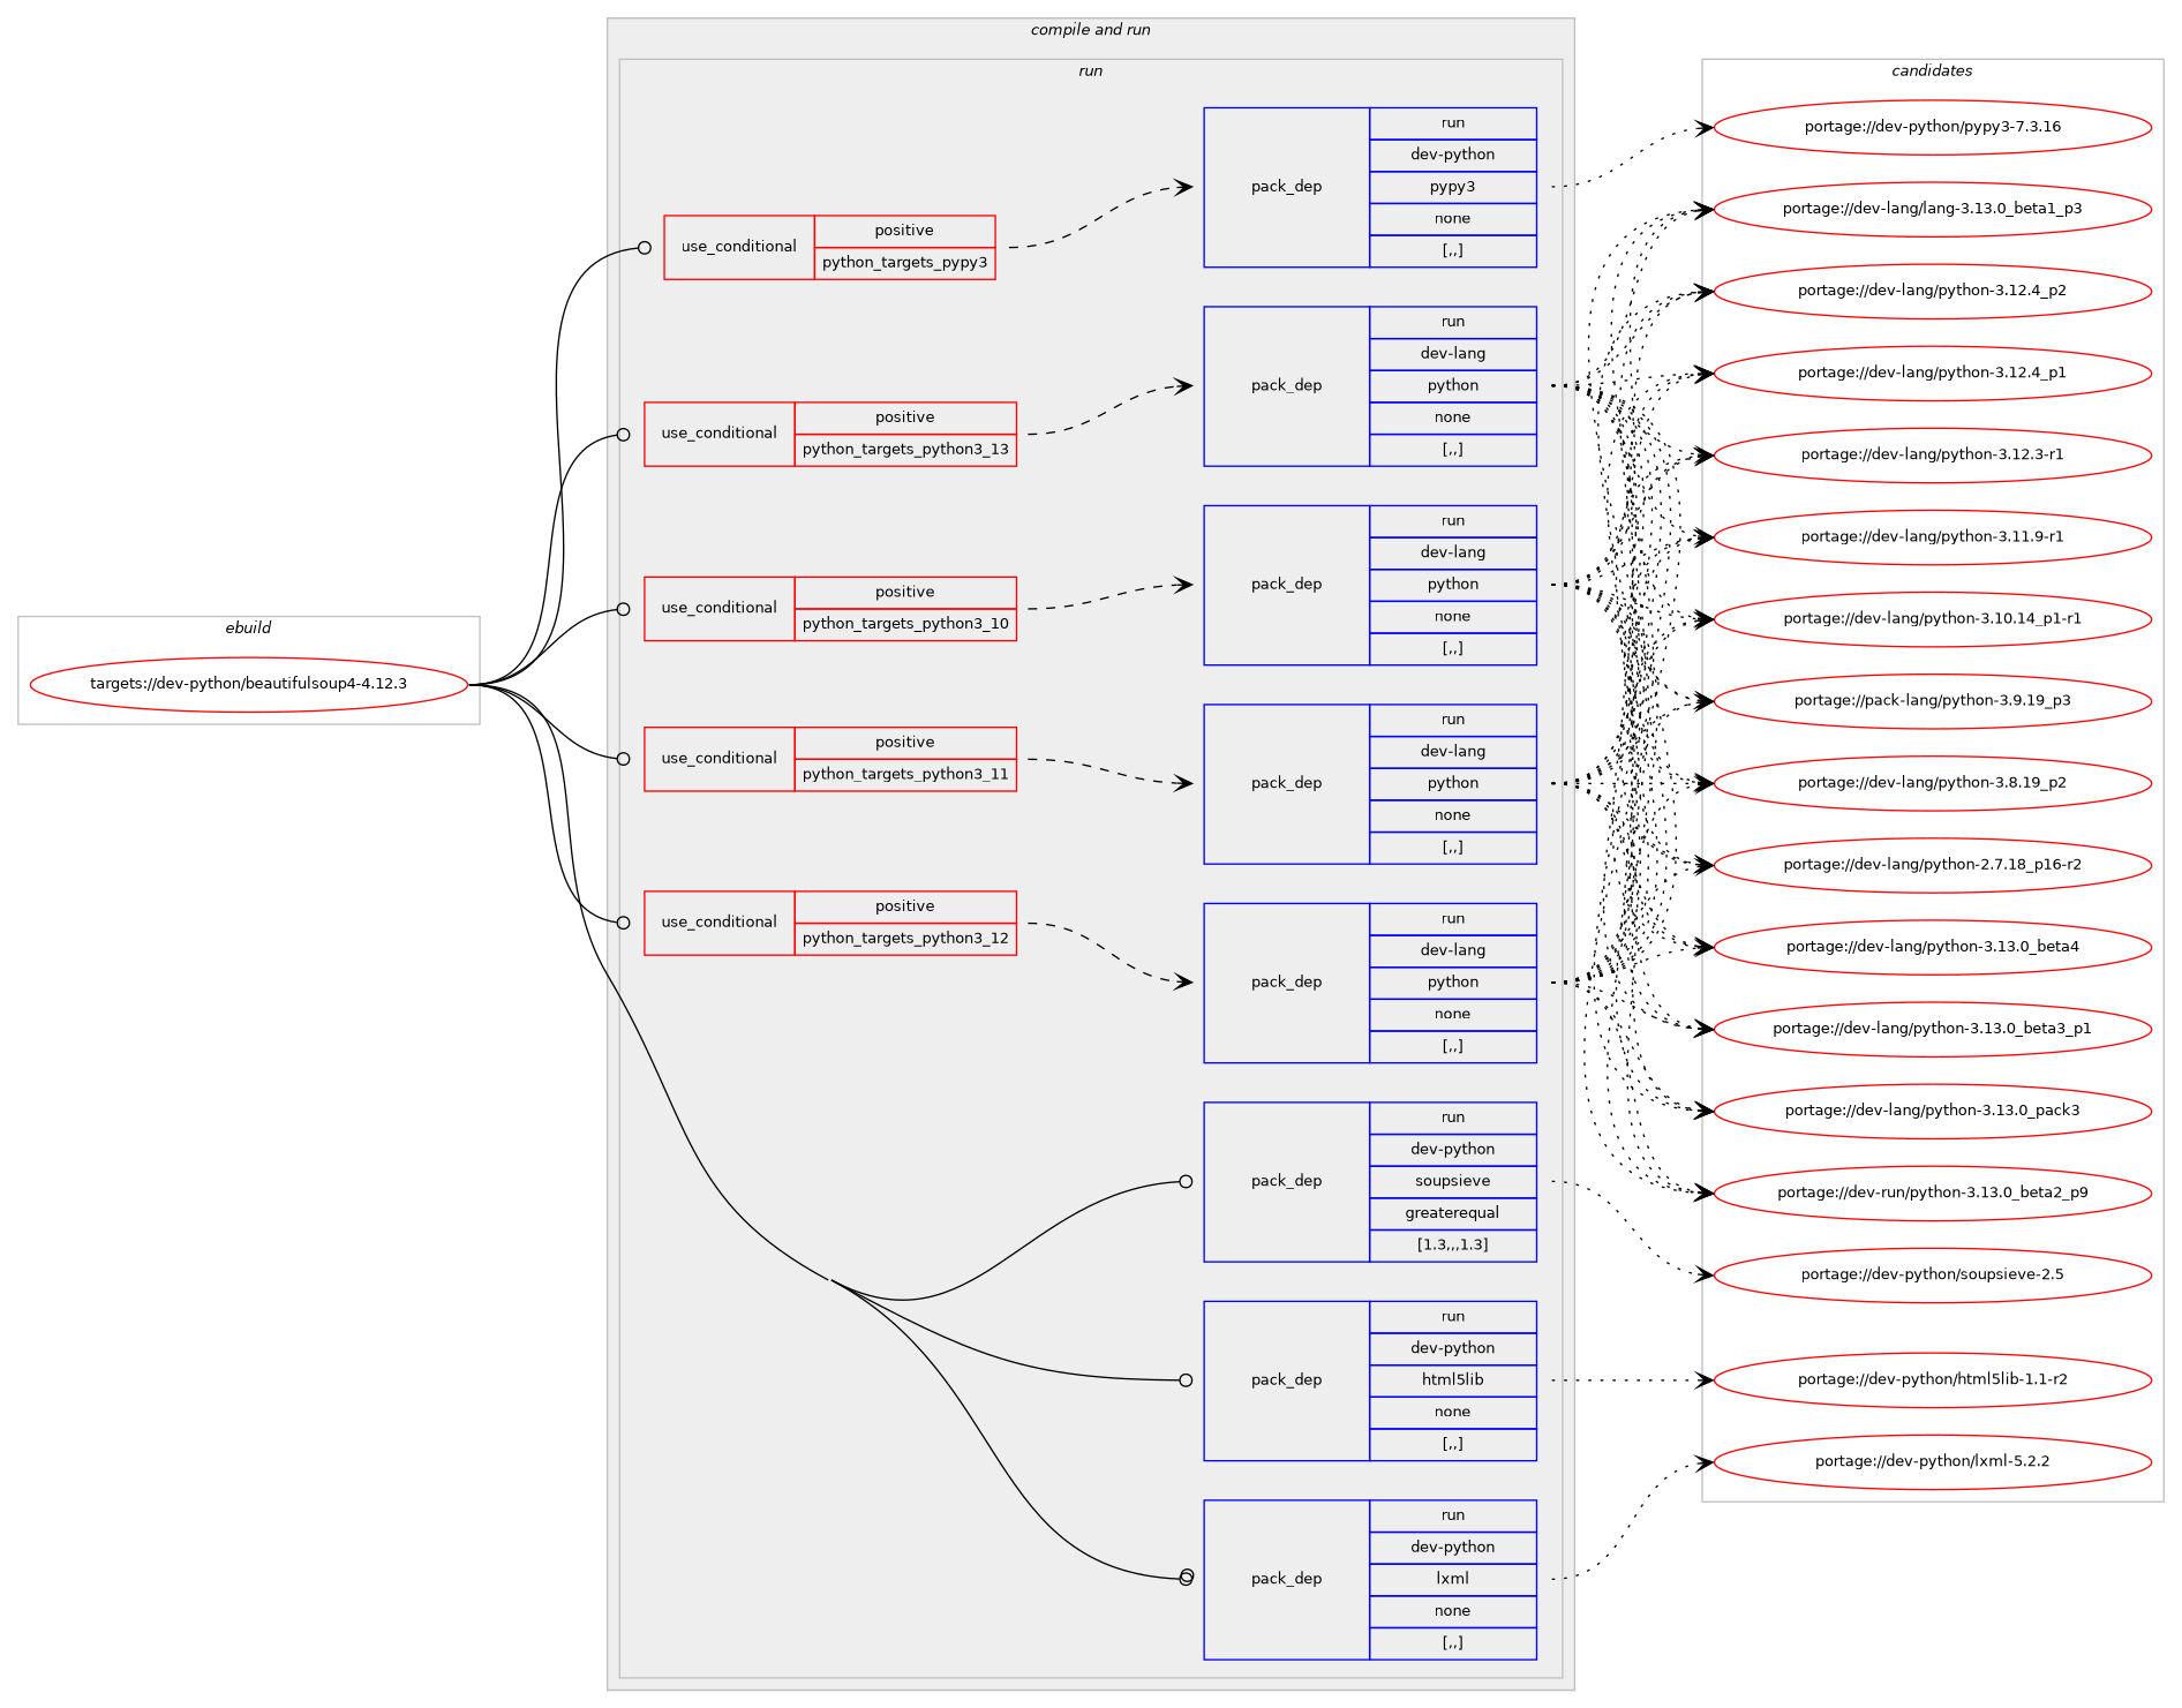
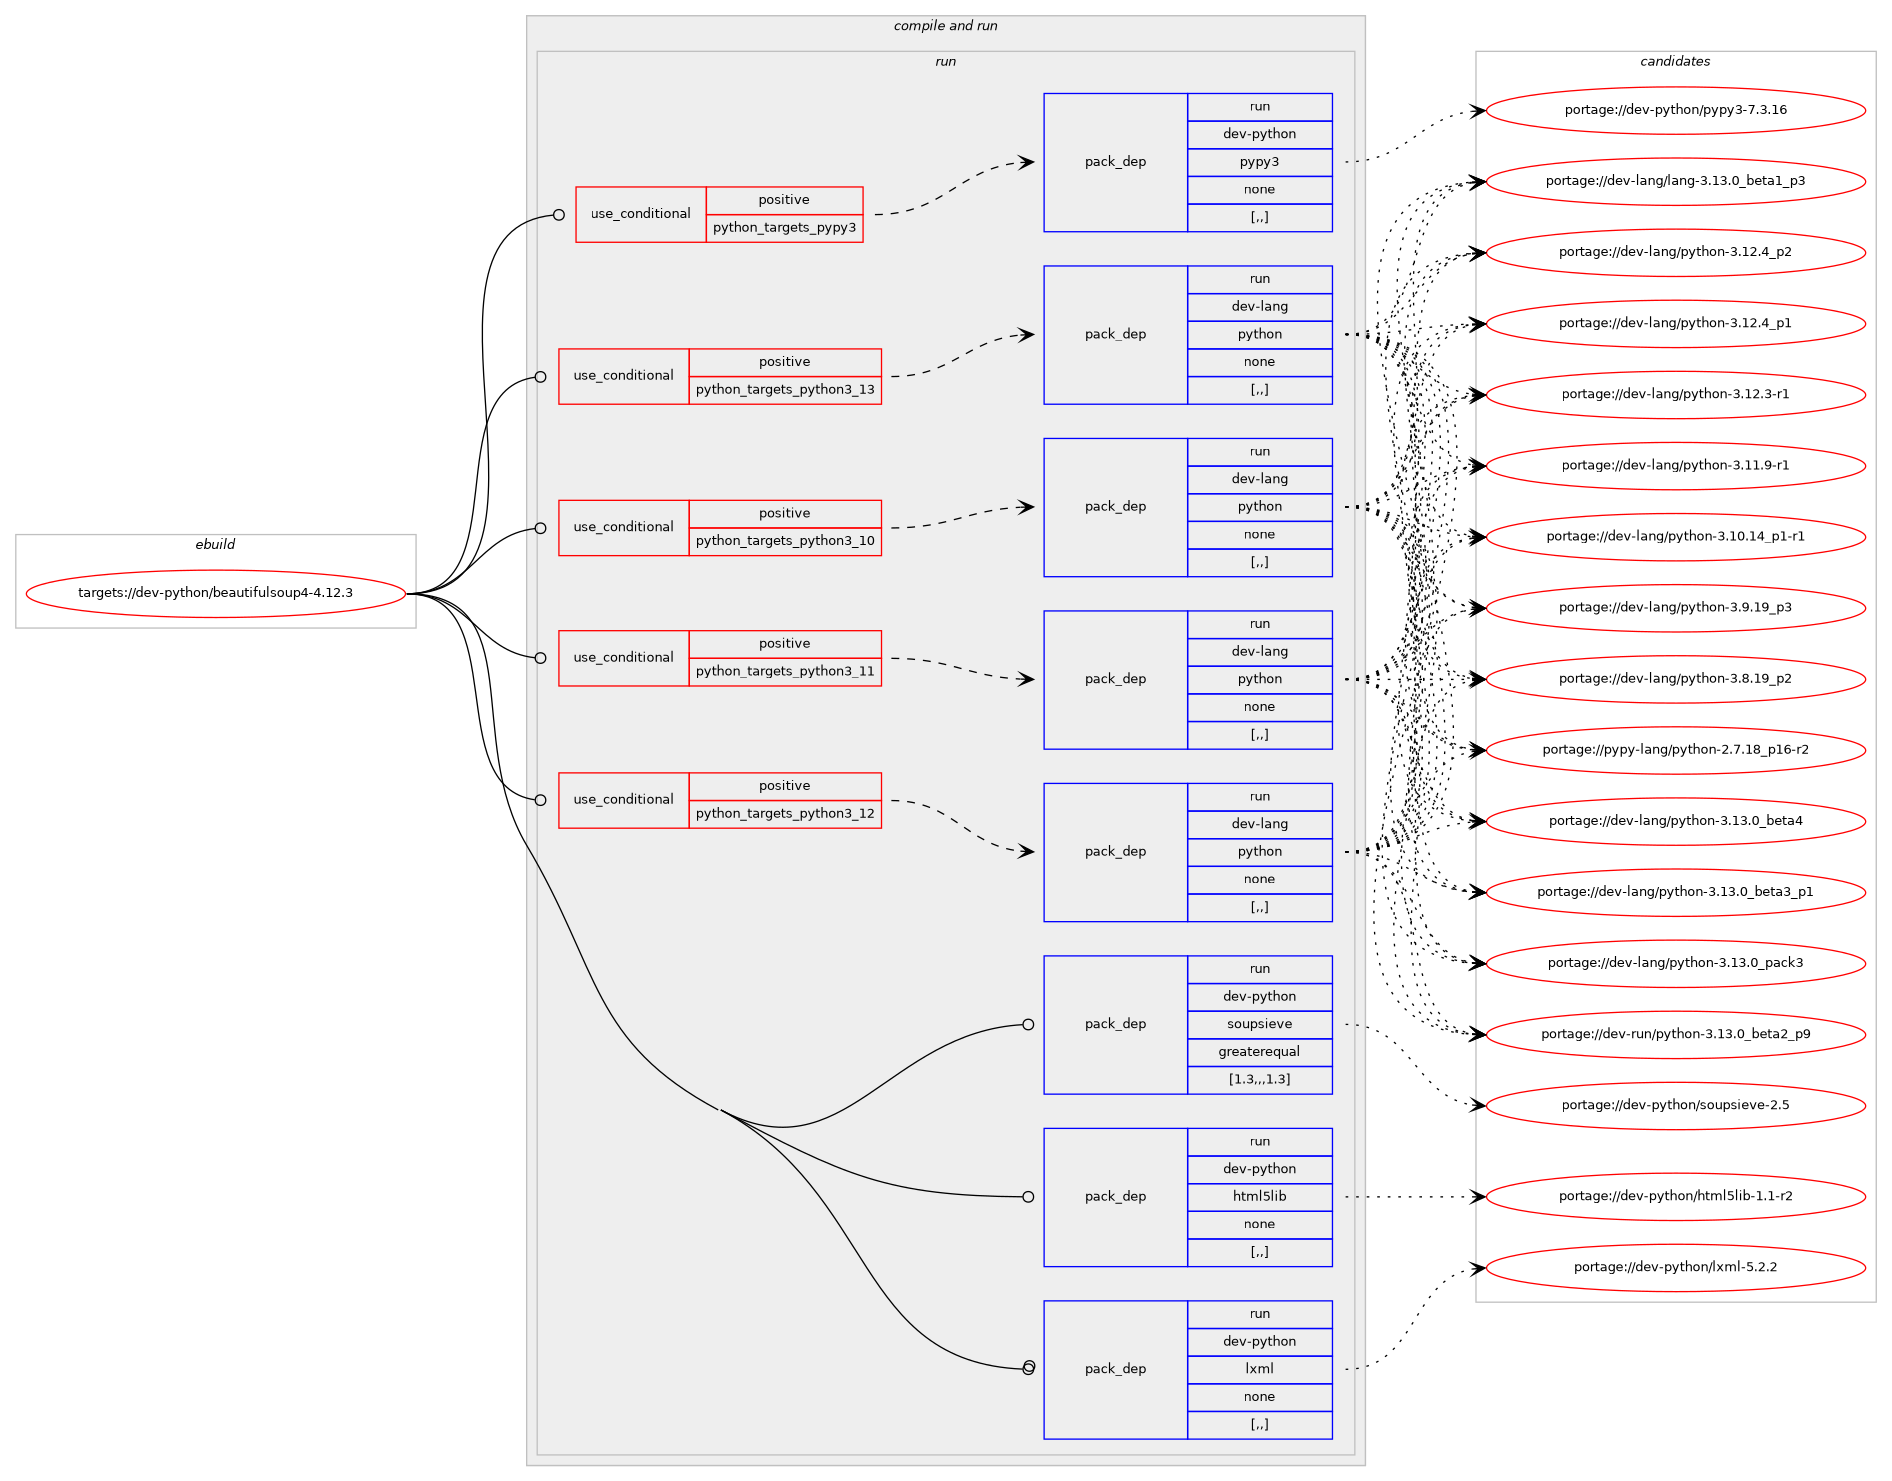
  digraph {
    compound=true
    concentrate=true
    fontname=Helvetica
    fontsize=10
    newrank=true
    rankdir=LR
    ranksep=1.5
    node [color=red fontname=Helvetica fontsize=10]
    edge [arrowhead=vee headport=w style=dotted tailport=e weight=100]
    n1 [label="targets://dev-python/beautifulsoup4-4.12.3" width=4]
    n2 [color=blue label=<<TABLE BORDER="0" CELLBORDER="1" CELLSPACING="0" CELLPADDING="4" WIDTH="220"><TR><TD ROWSPAN="6" CELLPADDING="30">pack_dep</TD></TR><TR><TD WIDTH="110">run</TD></TR><TR><TD>dev-python</TD></TR><TR><TD>pypy3</TD></TR><TR><TD>none</TD></TR><TR><TD>[,,]</TD></TR></TABLE>> shape=none]
    n3 [label=<<TABLE BORDER="0" CELLBORDER="1" CELLSPACING="0" CELLPADDING="4"><TR><TD ROWSPAN="3" CELLPADDING="10">use_conditional</TD></TR><TR><TD>positive</TD></TR><TR><TD>python_targets_pypy3</TD></TR></TABLE>> shape=none]
    n4 [color=blue label=<<TABLE BORDER="0" CELLBORDER="1" CELLSPACING="0" CELLPADDING="4" WIDTH="220"><TR><TD ROWSPAN="6" CELLPADDING="30">pack_dep</TD></TR><TR><TD WIDTH="110">run</TD></TR><TR><TD>dev-lang</TD></TR><TR><TD>python</TD></TR><TR><TD>none</TD></TR><TR><TD>[,,]</TD></TR></TABLE>> shape=none]
    n5 [label=<<TABLE BORDER="0" CELLBORDER="1" CELLSPACING="0" CELLPADDING="4"><TR><TD ROWSPAN="3" CELLPADDING="10">use_conditional</TD></TR><TR><TD>positive</TD></TR><TR><TD>python_targets_python3_10</TD></TR></TABLE>> shape=none]
    n6 [color=blue label=<<TABLE BORDER="0" CELLBORDER="1" CELLSPACING="0" CELLPADDING="4" WIDTH="220"><TR><TD ROWSPAN="6" CELLPADDING="30">pack_dep</TD></TR><TR><TD WIDTH="110">run</TD></TR><TR><TD>dev-lang</TD></TR><TR><TD>python</TD></TR><TR><TD>none</TD></TR><TR><TD>[,,]</TD></TR></TABLE>> shape=none]
    n7 [label=<<TABLE BORDER="0" CELLBORDER="1" CELLSPACING="0" CELLPADDING="4"><TR><TD ROWSPAN="3" CELLPADDING="10">use_conditional</TD></TR><TR><TD>positive</TD></TR><TR><TD>python_targets_python3_11</TD></TR></TABLE>> shape=none]
    n8 [color=blue label=<<TABLE BORDER="0" CELLBORDER="1" CELLSPACING="0" CELLPADDING="4" WIDTH="220"><TR><TD ROWSPAN="6" CELLPADDING="30">pack_dep</TD></TR><TR><TD WIDTH="110">run</TD></TR><TR><TD>dev-lang</TD></TR><TR><TD>python</TD></TR><TR><TD>none</TD></TR><TR><TD>[,,]</TD></TR></TABLE>> shape=none]
    n9 [label=<<TABLE BORDER="0" CELLBORDER="1" CELLSPACING="0" CELLPADDING="4"><TR><TD ROWSPAN="3" CELLPADDING="10">use_conditional</TD></TR><TR><TD>positive</TD></TR><TR><TD>python_targets_python3_12</TD></TR></TABLE>> shape=none]
    n10 [color=blue label=<<TABLE BORDER="0" CELLBORDER="1" CELLSPACING="0" CELLPADDING="4" WIDTH="220"><TR><TD ROWSPAN="6" CELLPADDING="30">pack_dep</TD></TR><TR><TD WIDTH="110">run</TD></TR><TR><TD>dev-lang</TD></TR><TR><TD>python</TD></TR><TR><TD>none</TD></TR><TR><TD>[,,]</TD></TR></TABLE>> shape=none]
    n11 [label=<<TABLE BORDER="0" CELLBORDER="1" CELLSPACING="0" CELLPADDING="4"><TR><TD ROWSPAN="3" CELLPADDING="10">use_conditional</TD></TR><TR><TD>positive</TD></TR><TR><TD>python_targets_python3_13</TD></TR></TABLE>> shape=none]
    n12 [color=blue label=<<TABLE BORDER="0" CELLBORDER="1" CELLSPACING="0" CELLPADDING="4" WIDTH="220"><TR><TD ROWSPAN="6" CELLPADDING="30">pack_dep</TD></TR><TR><TD WIDTH="110">run</TD></TR><TR><TD>dev-python</TD></TR><TR><TD>html5lib</TD></TR><TR><TD>none</TD></TR><TR><TD>[,,]</TD></TR></TABLE>> shape=none]
    n13 [color=blue label=<<TABLE BORDER="0" CELLBORDER="1" CELLSPACING="0" CELLPADDING="4" WIDTH="220"><TR><TD ROWSPAN="6" CELLPADDING="30">pack_dep</TD></TR><TR><TD WIDTH="110">run</TD></TR><TR><TD>dev-python</TD></TR><TR><TD>lxml</TD></TR><TR><TD>none</TD></TR><TR><TD>[,,]</TD></TR></TABLE>> shape=none]
    n14 [color=blue label=<<TABLE BORDER="0" CELLBORDER="1" CELLSPACING="0" CELLPADDING="4" WIDTH="220"><TR><TD ROWSPAN="6" CELLPADDING="30">pack_dep</TD></TR><TR><TD WIDTH="110">run</TD></TR><TR><TD>dev-python</TD></TR><TR><TD>soupsieve</TD></TR><TR><TD>greaterequal</TD></TR><TR><TD>[1.3,,,1.3]</TD></TR></TABLE>> shape=none]
    n15 [label="portage://dev-python/pypy3-7.3.16" width=4]
    n16 [label="portage://dev-lang/python-3.13.0_beta4" width=4]
    n17 [label="portage://dev-lang/python-3.13.0_beta3_p1" width=4]
    n18 [label="portage://dev-lang/python-3.13.0_pack3" width=4]
    n19 [label="portage://dev-run/python-3.13.0_beta2_p9" width=4]
    n20 [label="portage://dev-lang/lang-3.13.0_beta1_p3" width=4]
    n21 [label="portage://dev-lang/python-3.12.4_p2" width=4]
    n22 [label="portage://dev-lang/python-3.12.4_p1" width=4]
    n23 [label="portage://dev-lang/python-3.12.3-r1" width=4]
    n24 [label="portage://dev-lang/python-3.11.9-r1" width=4]
    n25 [label="portage://dev-lang/python-3.10.14_p1-r1" width=4]
-   n26 [label="portage://pack-lang/python-3.9.19_p3" width=4]
+   n26 [label="portage://dev-lang/python-3.9.19_p3" width=4]
    n27 [label="portage://dev-lang/python-3.8.19_p2" width=4]
-   n28 [label="portage://dev-lang/python-2.7.18_p16-r2" width=4]
+   n28 [label="portage://pypy-lang/python-2.7.18_p16-r2" width=4]
    n29 [label="portage://dev-python/html5lib-1.1-r2" width=4]
    n30 [label="portage://dev-python/lxml-5.2.2" width=4]
    n31 [label="portage://dev-python/soupsieve-2.5" width=4]
    subgraph cluster_1 {
      color=gray
      label=<<i>ebuild</i>>
      n1
    }
    subgraph cluster_2 {
      color=gray
      label=<<i>dependencies</i>>
      subgraph cluster_3 {
        color=gray
        fillcolor="#eeeeee"
        label=<<i>compile</i>>
        style=filled
      }
      subgraph cluster_4 {
        color=gray
        fillcolor="#eeeeee"
        label=<<i>compile and run</i>>
        style=filled
      }
      subgraph cluster_5 {
        color=gray
        fillcolor="#eeeeee"
        label=<<i>run</i>>
        style=filled
        subgraph sub_6 {
          color=gray
          fillcolor="#eeeeee"
          label=<<i>run</i>>
          style=filled
          n3
          subgraph sub_7 {
            color=gray
            fillcolor="#eeeeee"
            label=<<i>run</i>>
            style=filled
            n2
          }
        }
        subgraph sub_8 {
          color=gray
          fillcolor="#eeeeee"
          label=<<i>run</i>>
          style=filled
          n5
          subgraph sub_9 {
            color=gray
            fillcolor="#eeeeee"
            label=<<i>run</i>>
            style=filled
            n4
          }
        }
        subgraph sub_10 {
          color=gray
          fillcolor="#eeeeee"
          label=<<i>run</i>>
          style=filled
          n7
          subgraph sub_11 {
            color=gray
            fillcolor="#eeeeee"
            label=<<i>run</i>>
            style=filled
            n6
          }
        }
        subgraph sub_12 {
          color=gray
          fillcolor="#eeeeee"
          label=<<i>run</i>>
          style=filled
          n9
          subgraph sub_13 {
            color=gray
            fillcolor="#eeeeee"
            label=<<i>run</i>>
            style=filled
            n8
          }
        }
        subgraph sub_14 {
          color=gray
          fillcolor="#eeeeee"
          label=<<i>run</i>>
          style=filled
          n11
          subgraph sub_15 {
            color=gray
            fillcolor="#eeeeee"
            label=<<i>run</i>>
            style=filled
            n10
          }
        }
        subgraph sub_16 {
          color=gray
          fillcolor="#eeeeee"
          label=<<i>run</i>>
          style=filled
          n12
        }
        subgraph sub_17 {
          color=gray
          fillcolor="#eeeeee"
          label=<<i>run</i>>
          style=filled
          n13
        }
        subgraph sub_18 {
          color=gray
          fillcolor="#eeeeee"
          label=<<i>run</i>>
          style=filled
          n14
        }
      }
    }
    subgraph cluster_19 {
      color=gray
      label=<<i>candidates</i>>
      rank=same
      subgraph sub_20 {
        color=black
        label=<<i>candidates</i>>
        nodesep=1
        rank=same
        n15
      }
      subgraph sub_21 {
        color=black
        label=<<i>candidates</i>>
        nodesep=1
        rank=same
        n16
        n17
        n18
        n19
        n20
        n21
        n22
        n23
        n24
        n25
        n26
        n27
        n28
      }
      subgraph sub_22 {
        color=black
        label=<<i>candidates</i>>
        nodesep=1
        rank=same
        n16
        n17
        n18
        n19
        n20
        n21
        n22
        n23
        n24
        n25
        n26
        n27
        n28
      }
      subgraph sub_23 {
        color=black
        label=<<i>candidates</i>>
        nodesep=1
        rank=same
        n16
        n17
        n18
        n19
        n20
        n21
        n22
        n23
        n24
        n25
        n26
        n27
        n28
      }
      subgraph sub_24 {
        color=black
        label=<<i>candidates</i>>
        nodesep=1
        rank=same
        n16
        n17
        n18
        n19
        n20
        n21
        n22
        n23
        n24
        n25
        n26
        n27
        n28
      }
      subgraph sub_25 {
        color=black
        label=<<i>candidates</i>>
        nodesep=1
        rank=same
        n29
      }
      subgraph sub_26 {
        color=black
        label=<<i>candidates</i>>
        nodesep=1
        rank=same
        n30
      }
      subgraph sub_27 {
        color=black
        label=<<i>candidates</i>>
        nodesep=1
        rank=same
        n31
      }
    }
    n1 -> n3 [arrowhead=odot style=solid weight=20]
    n1 -> n5 [arrowhead=odot style=solid weight=20]
    n1 -> n7 [arrowhead=odot style=solid weight=20]
    n1 -> n9 [arrowhead=odot style=solid weight=20]
    n1 -> n11 [arrowhead=odot style=solid weight=20]
    n1 -> n12 [arrowhead=odot style=solid weight=20]
    n1 -> n13 [arrowhead=odot style=solid weight=20]
    n1 -> n14 [arrowhead=odot style=solid weight=20]
    n2 -> n15
    n3 -> n2 [style=dashed weight=20]
    n4 -> n16
    n4 -> n17
    n4 -> n18
    n4 -> n19
    n4 -> n20
    n4 -> n21
    n4 -> n22
    n4 -> n23
    n4 -> n24
    n4 -> n25
    n4 -> n26
    n4 -> n27
    n4 -> n28
    n5 -> n4 [style=dashed weight=20]
    n6 -> n16
    n6 -> n17
    n6 -> n18
    n6 -> n19
    n6 -> n20
    n6 -> n21
    n6 -> n22
    n6 -> n23
    n6 -> n24
    n6 -> n25
    n6 -> n26
    n6 -> n27
    n6 -> n28
    n7 -> n6 [style=dashed weight=20]
    n8 -> n16
    n8 -> n17
    n8 -> n18
    n8 -> n19
    n8 -> n20
    n8 -> n21
    n8 -> n22
    n8 -> n23
    n8 -> n24
    n8 -> n25
    n8 -> n26
    n8 -> n27
    n8 -> n28
    n9 -> n8 [style=dashed weight=20]
    n10 -> n16
    n10 -> n17
    n10 -> n18
    n10 -> n19
    n10 -> n20
    n10 -> n21
    n10 -> n22
    n10 -> n23
    n10 -> n24
    n10 -> n25
    n10 -> n26
    n10 -> n27
    n10 -> n28
    n11 -> n10 [style=dashed weight=20]
    n12 -> n29
    n13 -> n30
    n14 -> n31
  }
